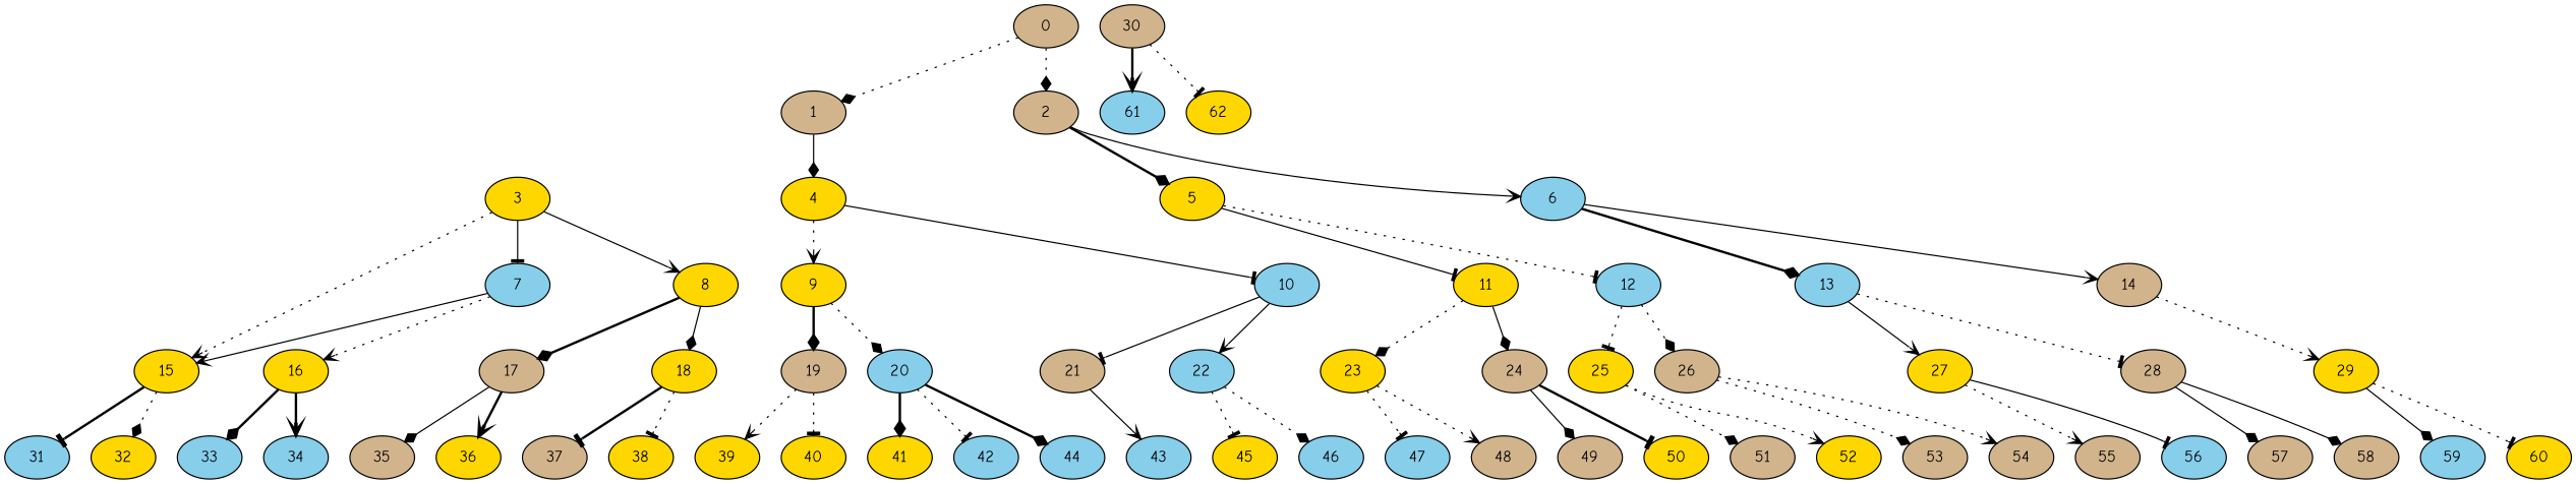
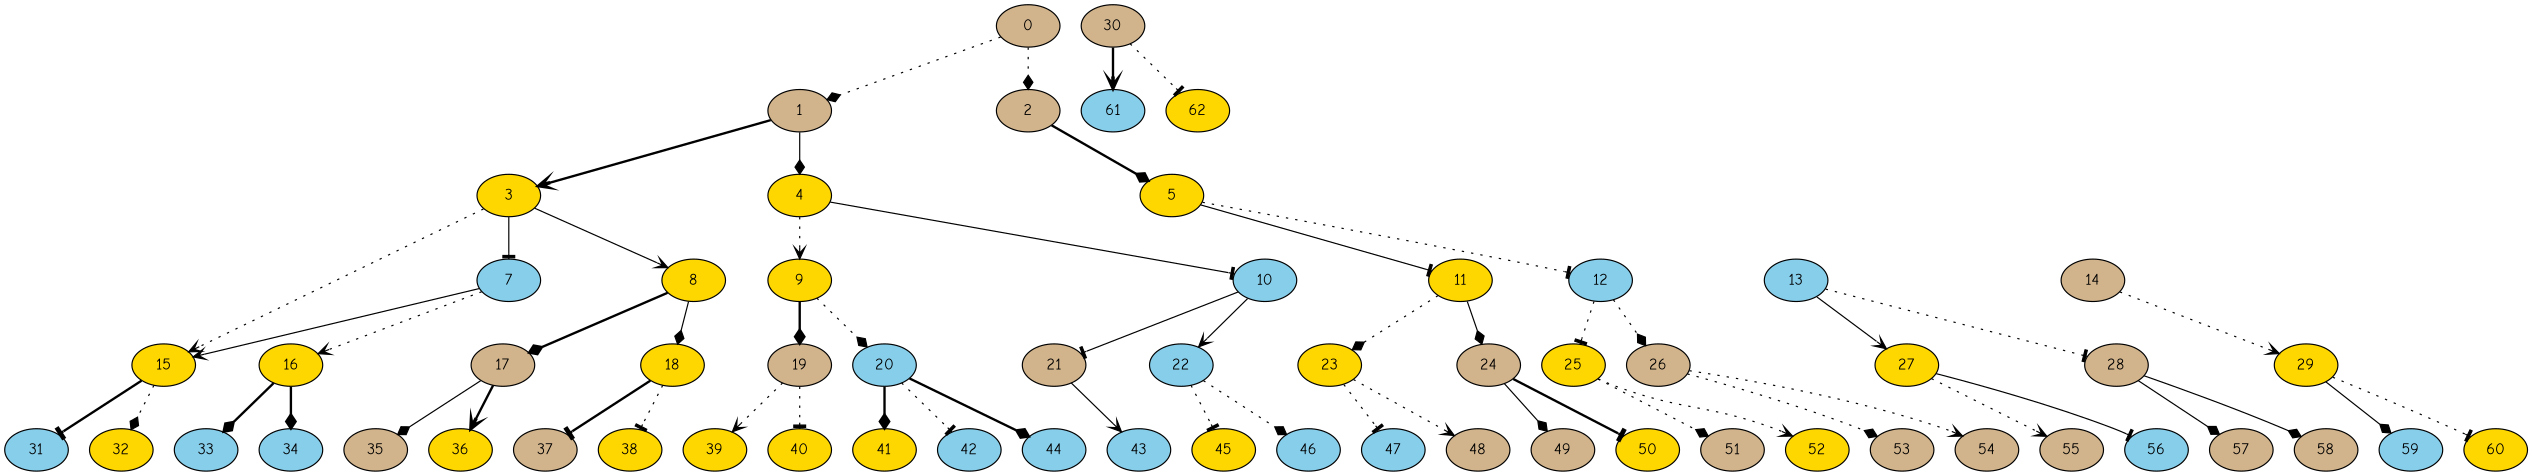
  digraph {
    fontname="Comic Neue"
    node [fillcolor=gold fontname="Comic Neue" style=filled]
    edge [arrowhead=diamond fontname="Comic Neue" style=dotted weight=0]
    0 [fillcolor=tan]
    1 [fillcolor=tan]
    2 [fillcolor=tan]
    3
    4
    5
-   6 [fillcolor=skyblue]
    7 [fillcolor=skyblue]
    8
    15
    9
    10 [fillcolor=skyblue]
    11
    12 [fillcolor=skyblue]
    13 [fillcolor=skyblue]
    14 [fillcolor=tan]
    16
    17 [fillcolor=tan]
    18
    31 [fillcolor=skyblue]
    32
    19 [fillcolor=tan]
    20 [fillcolor=skyblue]
    21 [fillcolor=tan]
    22 [fillcolor=skyblue]
    23
    24 [fillcolor=tan]
    25
    26 [fillcolor=tan]
    27
    28 [fillcolor=tan]
    29
    33 [fillcolor=skyblue]
    34 [fillcolor=skyblue]
    35 [fillcolor=tan]
    36
    37 [fillcolor=tan]
    38
    39
    40
    41
    42 [fillcolor=skyblue]
    44 [fillcolor=skyblue]
    43 [fillcolor=skyblue]
    45
    46 [fillcolor=skyblue]
    47 [fillcolor=skyblue]
    48 [fillcolor=tan]
    49 [fillcolor=tan]
    50
    51 [fillcolor=tan]
    52
    53 [fillcolor=tan]
    54 [fillcolor=tan]
    55 [fillcolor=tan]
    56 [fillcolor=skyblue]
    57 [fillcolor=tan]
    58 [fillcolor=tan]
    59 [fillcolor=skyblue]
    60
    30 [fillcolor=tan]
    61 [fillcolor=skyblue]
    62
    0 -> 1
    0 -> 2 [weight=2]
+   1 -> 3 [arrowhead=vee style=bold]
    1 -> 4 [style=solid weight=1]
    2 -> 5 [style=bold]
-   2 -> 6 [arrowhead=vee style=solid]
    3 -> 7 [arrowhead=tee style=solid weight=1]
    3 -> 8 [arrowhead=vee style=solid]
    3 -> 15 [arrowhead=vee]
    4 -> 9 [arrowhead=vee weight=1]
    4 -> 10 [arrowhead=tee style=solid]
    5 -> 11 [arrowhead=tee style=solid]
    5 -> 12 [arrowhead=tee]
-   6 -> 13 [style=bold]
-   6 -> 14 [arrowhead=vee style=solid]
    7 -> 15 [arrowhead=vee style=solid]
    7 -> 16 [arrowhead=vee]
    8 -> 17 [style=bold]
    8 -> 18 [style=solid]
    15 -> 31 [arrowhead=tee style=bold]
    15 -> 32
    9 -> 19 [style=bold weight=1]
    9 -> 20
    10 -> 21 [arrowhead=tee style=solid]
    10 -> 22 [arrowhead=vee style=solid]
    11 -> 23
    11 -> 24 [style=solid]
    12 -> 25 [arrowhead=tee weight=1]
    12 -> 26 [weight=1]
    13 -> 27 [arrowhead=vee style=solid]
    13 -> 28 [arrowhead=tee]
    14 -> 29 [arrowhead=vee]
    16 -> 33 [style=bold]
-   16 -> 34 [arrowhead=vee style=bold weight=1]
+   16 -> 34 [style=bold weight=1]
    17 -> 35 [style=solid]
    17 -> 36 [arrowhead=vee style=bold]
    18 -> 37 [arrowhead=tee style=bold]
    18 -> 38 [arrowhead=tee]
    19 -> 39 [arrowhead=vee]
    19 -> 40 [arrowhead=tee weight=1]
    20 -> 41 [style=bold]
    20 -> 42 [arrowhead=tee]
    20 -> 44 [style=bold]
    21 -> 43 [arrowhead=vee style=solid]
    22 -> 45 [arrowhead=tee]
    22 -> 46
    23 -> 47 [arrowhead=tee]
    23 -> 48 [arrowhead=vee]
    24 -> 49 [style=solid]
    24 -> 50 [arrowhead=tee style=bold]
    25 -> 51
    25 -> 52 [arrowhead=vee]
    26 -> 53
    26 -> 54 [arrowhead=vee]
    27 -> 55 [arrowhead=vee]
    27 -> 56 [arrowhead=tee style=solid]
    28 -> 57 [style=solid]
    28 -> 58 [style=solid]
    29 -> 59 [style=solid]
    29 -> 60 [arrowhead=tee]
    30 -> 61 [arrowhead=vee style=bold]
    30 -> 62 [arrowhead=tee]
  }
